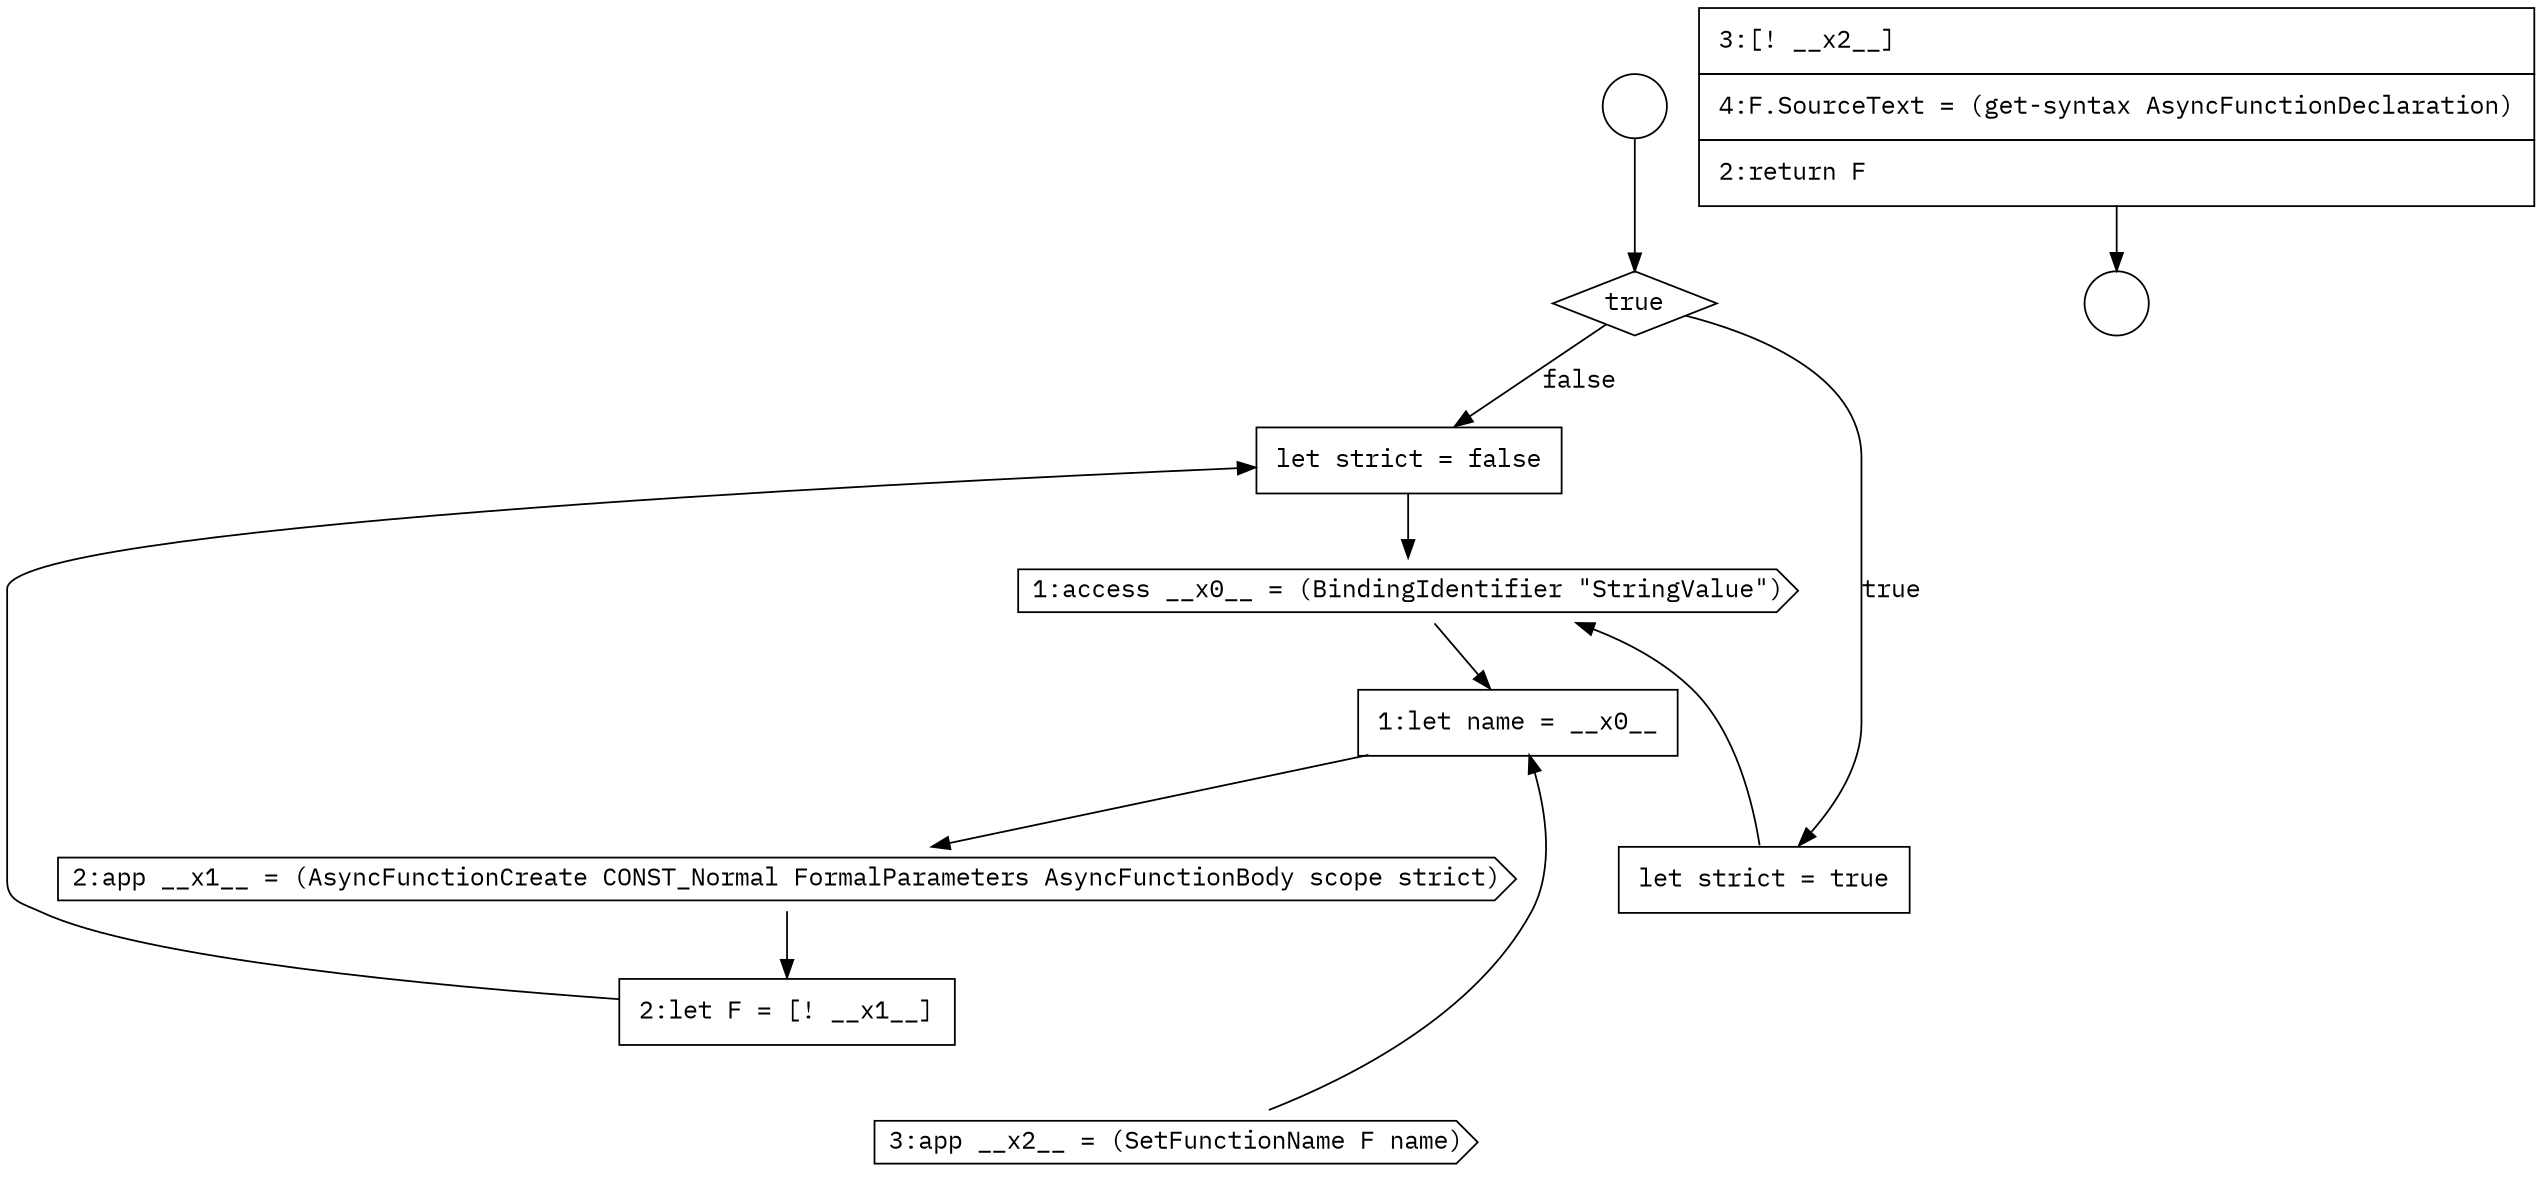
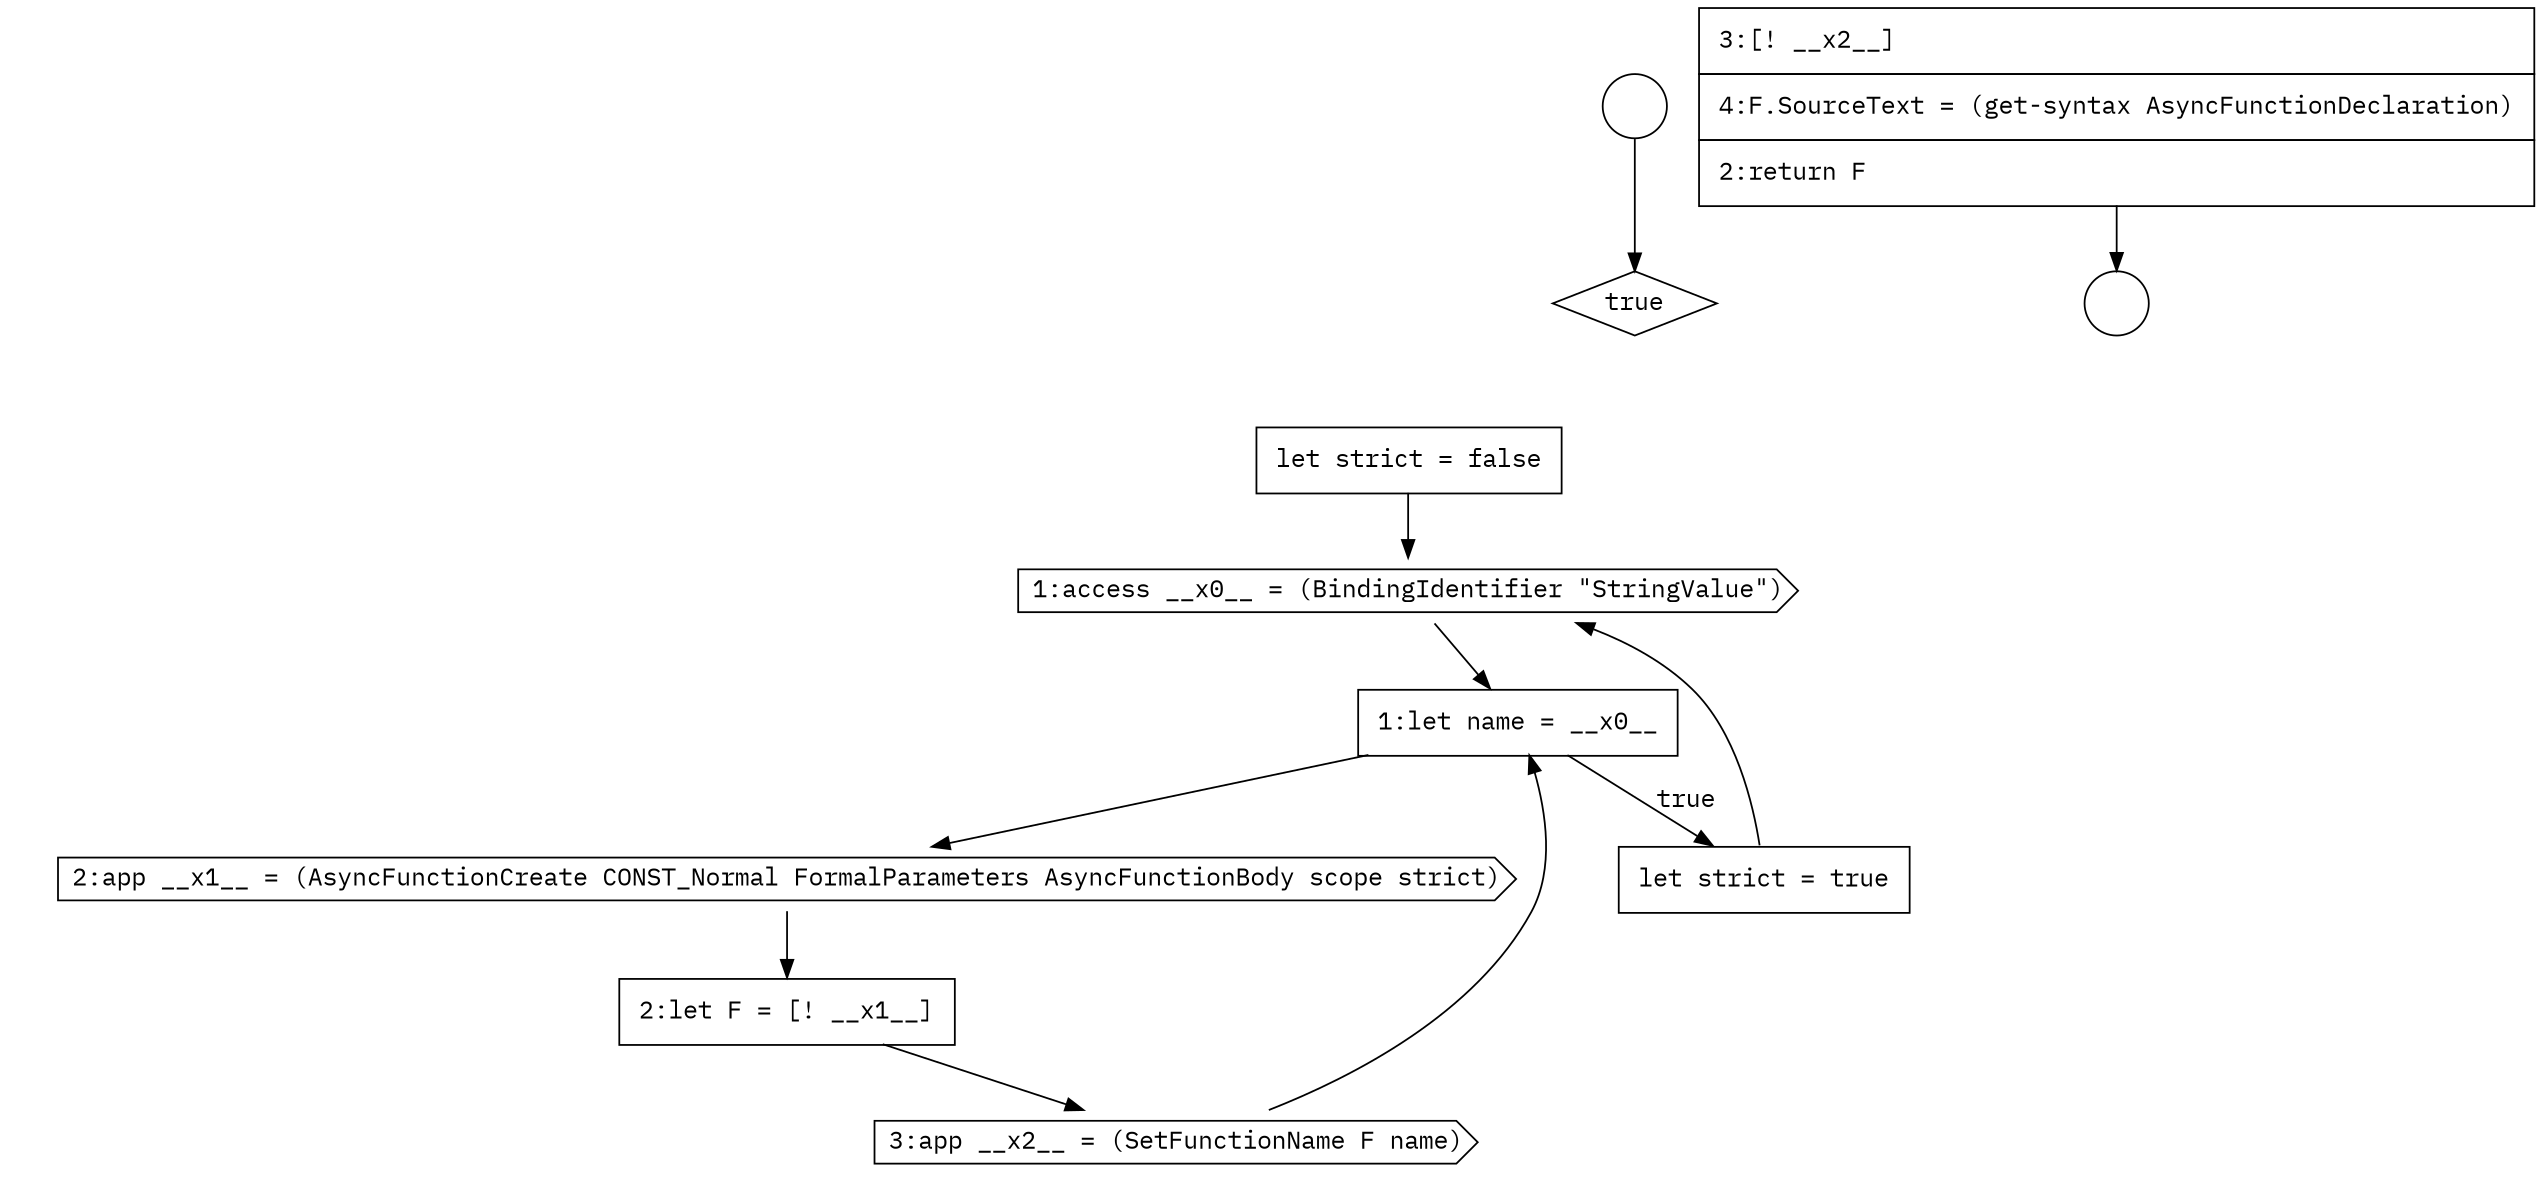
  digraph {
    fontname="IBM Plex Mono"
    node [color=black fillcolor=white fontname="IBM Plex Mono" shape=none style=filled]
    edge [color=black fontname="IBM Plex Mono"]
    n1 [label=<<font color="black">     <table border="0" cellborder="1" cellspacing="0" cellpadding="10">       <tr><td align="left">let strict = false</td></tr>     </table>   </font>> margin=0]
    n2 [label=<<font color="black">1:access __x0__ = (BindingIdentifier &quot;StringValue&quot;)</font>> shape=cds]
    n3 [label=<<font color="black">     <table border="0" cellborder="1" cellspacing="0" cellpadding="10">       <tr><td align="left">1:let name = __x0__</td></tr>     </table>   </font>> margin=0]
    n4 [label=" " shape=circle]
    n5 [label=<<font color="black">2:app __x1__ = (AsyncFunctionCreate CONST_Normal FormalParameters AsyncFunctionBody scope strict)</font>> shape=cds]
    n6 [label=<<font color="black">     <table border="0" cellborder="1" cellspacing="0" cellpadding="10">       <tr><td align="left">2:let F = [! __x1__]</td></tr>     </table>   </font>> margin=0]
    n7 [label=<<font color="black">3:app __x2__ = (SetFunctionName F name)</font>> shape=cds]
    n8 [label=<<font color="black">     <table border="0" cellborder="1" cellspacing="0" cellpadding="10">       <tr><td align="left">let strict = true</td></tr>     </table>   </font>> margin=0]
    n9 [label=<<font color="black">     <table border="0" cellborder="1" cellspacing="0" cellpadding="10">       <tr><td align="left">3:[! __x2__]</td></tr>       <tr><td align="left">4:F.SourceText = (get-syntax AsyncFunctionDeclaration)</td></tr>       <tr><td align="left">2:return F</td></tr>     </table>   </font>> margin=0]
    n10 [label=<<font color="black">true</font>> shape=diamond]
    n11 [label=" " shape=circle]
    n1 -> n2
    n2 -> n3
    n3 -> n5
    n5 -> n6
-   n6 -> n1
+   n6 -> n7
    n7 -> n3
    n8 -> n2
    n9 -> n4
-   n10 -> n1 [label=<<font color="black">false</font>>]
-   n10 -> n8 [label=<<font color="black">true</font>>]
+   n3 -> n8 [label=<<font color="black">true</font>>]
    n11 -> n10
  }
